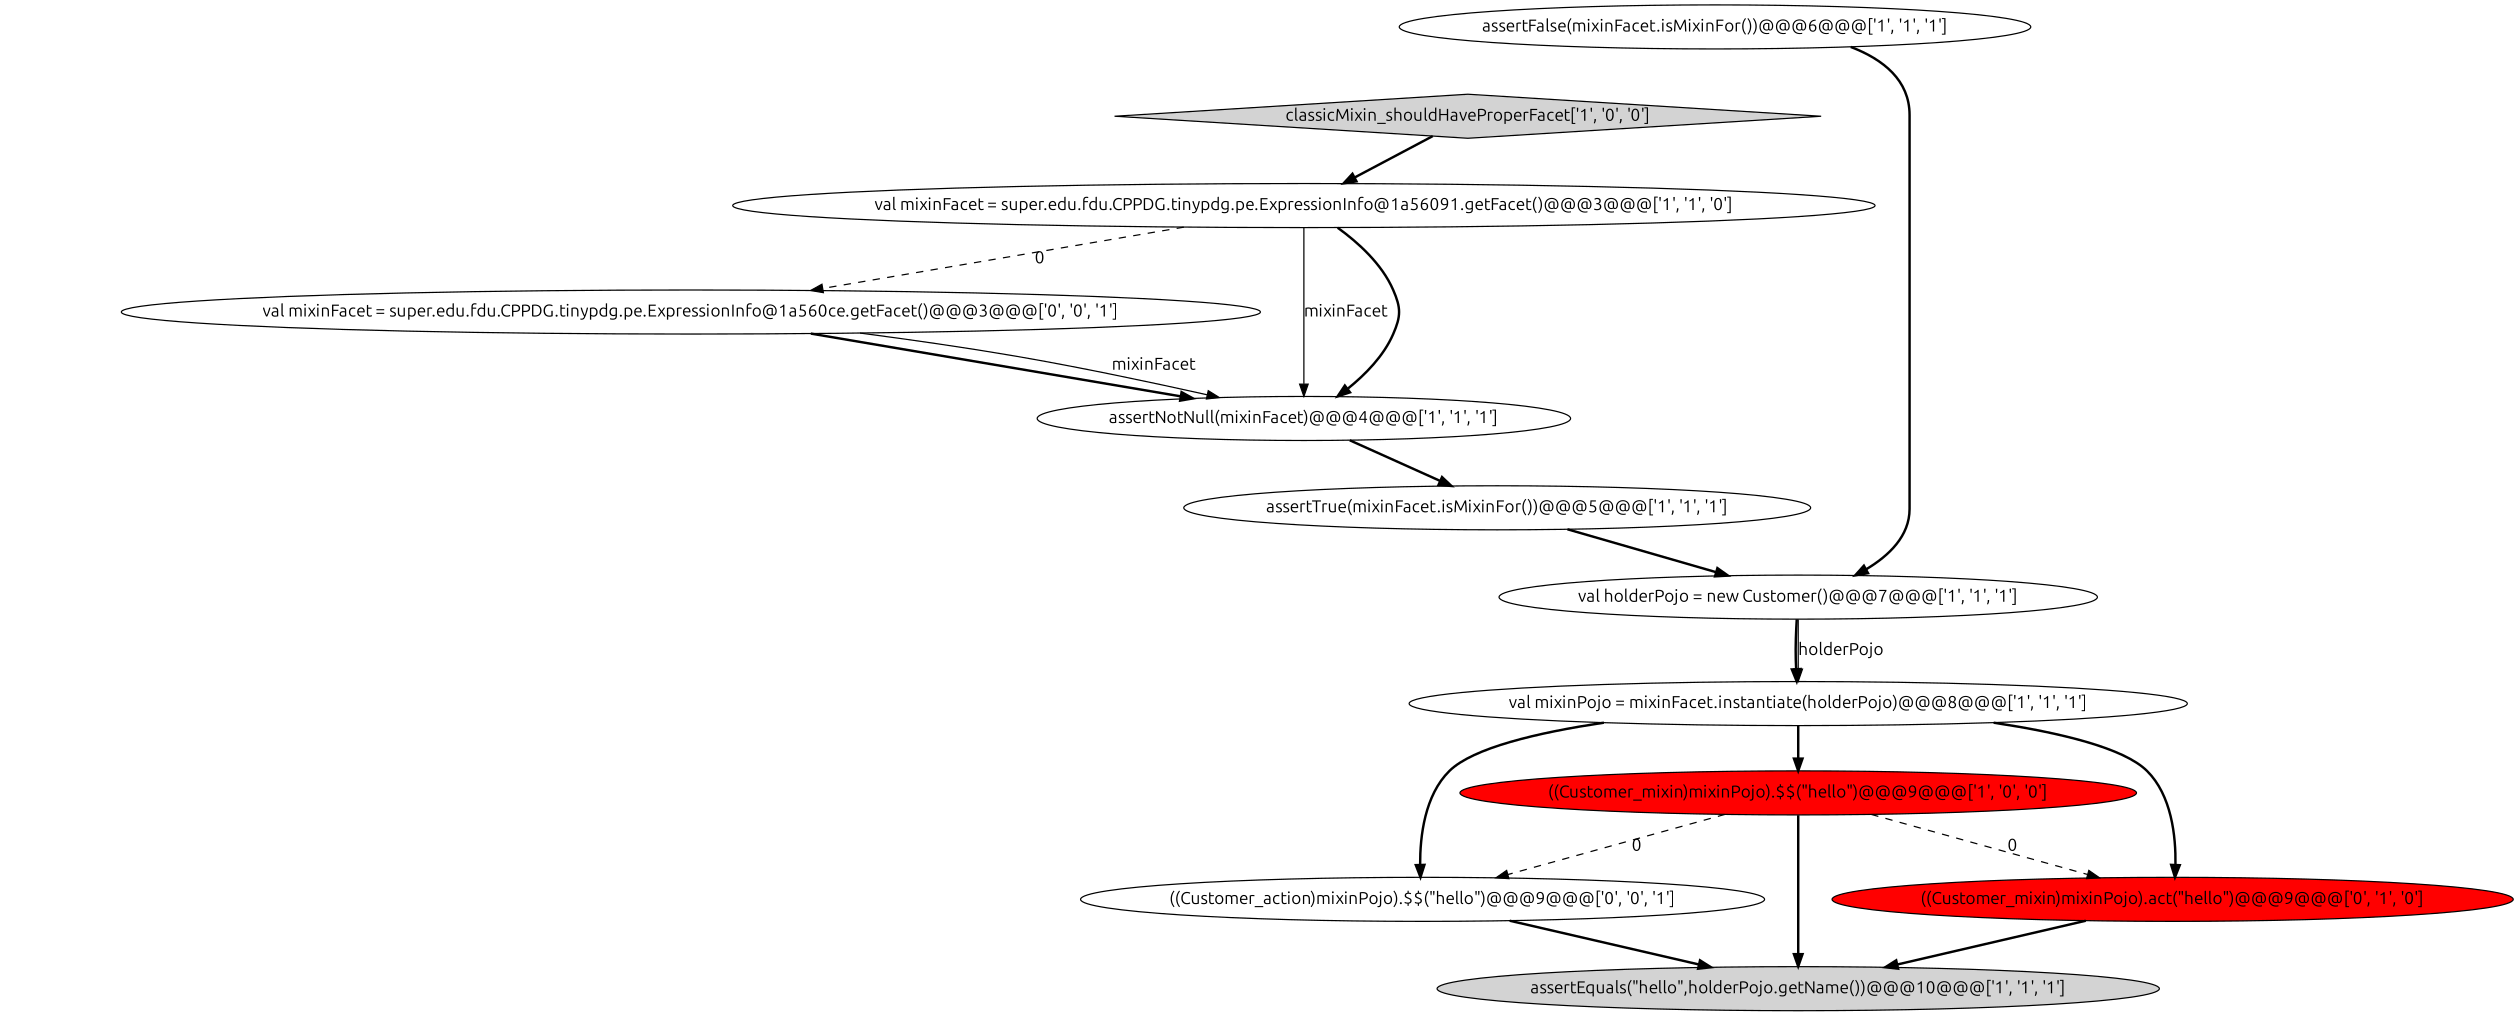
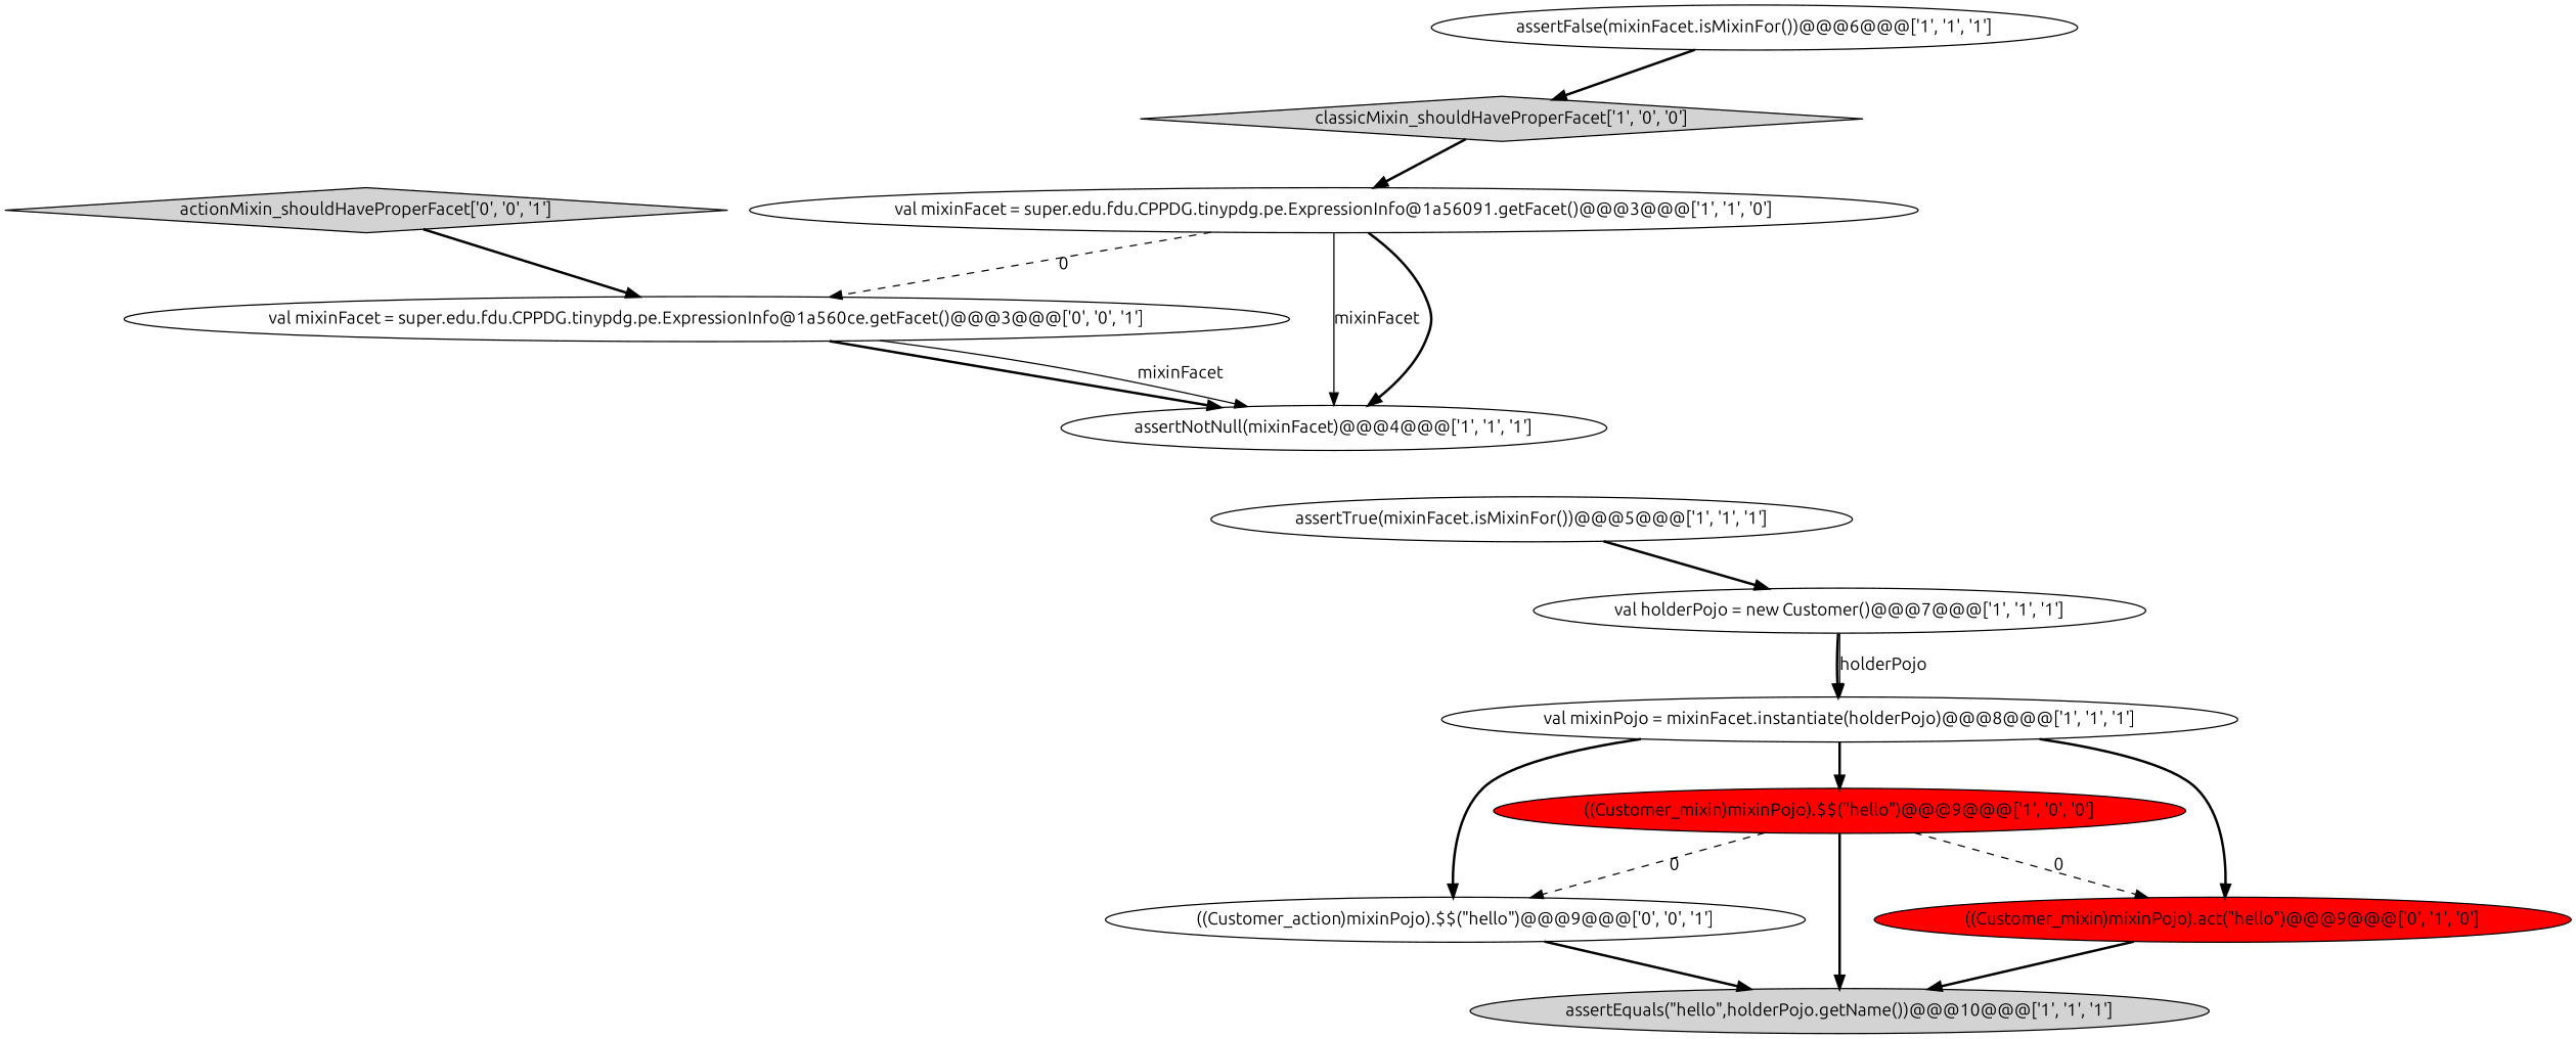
  digraph {
    fontname=Ubuntu
    node [fillcolor=white fontname=Ubuntu shape=ellipse style=filled]
    edge [fontname=Ubuntu style=bold]
+   n1 [fillcolor=lightgray label="actionMixin_shouldHaveProperFacet['0', '0', '1']" shape=diamond]
    n2 [label="val mixinFacet = super.edu.fdu.CPPDG.tinypdg.pe.ExpressionInfo@1a560ce.getFacet()@@@3@@@['0', '0', '1']"]
    n3 [label="assertNotNull(mixinFacet)@@@4@@@['1', '1', '1']"]
    n4 [label="assertTrue(mixinFacet.isMixinFor())@@@5@@@['1', '1', '1']"]
    n5 [label="val holderPojo = new Customer()@@@7@@@['1', '1', '1']"]
    n6 [label="assertFalse(mixinFacet.isMixinFor())@@@6@@@['1', '1', '1']"]
    n7 [label="val mixinFacet = super.edu.fdu.CPPDG.tinypdg.pe.ExpressionInfo@1a56091.getFacet()@@@3@@@['1', '1', '0']"]
    n8 [fillcolor=lightgray label="assertEquals(\"hello\",holderPojo.getName())@@@10@@@['1', '1', '1']"]
    n9 [label="val mixinPojo = mixinFacet.instantiate(holderPojo)@@@8@@@['1', '1', '1']"]
    n10 [fillcolor=lightgray label="classicMixin_shouldHaveProperFacet['1', '0', '0']" shape=diamond]
    n11 [fillcolor=red label="((Customer_mixin)mixinPojo).$$(\"hello\")@@@9@@@['1', '0', '0']"]
    n12 [fillcolor=red label="((Customer_mixin)mixinPojo).act(\"hello\")@@@9@@@['0', '1', '0']"]
    n13 [label="((Customer_action)mixinPojo).$$(\"hello\")@@@9@@@['0', '0', '1']"]
+   n1 -> n2
    n2 -> n3
    n2 -> n3 [label=mixinFacet style=solid]
-   n3 -> n4
    n4 -> n5
    n5 -> n9
    n5 -> n9 [label=holderPojo style=solid]
-   n6 -> n5
+   n6 -> n10
    n7 -> n2 [label=0 style=dashed]
    n7 -> n3 [label=mixinFacet style=solid]
    n7 -> n3
    n9 -> n11
    n9 -> n12
    n9 -> n13
    n10 -> n7
    n11 -> n8
    n11 -> n12 [label=0 style=dashed]
    n11 -> n13 [label=0 style=dashed]
    n12 -> n8
    n13 -> n8
  }
